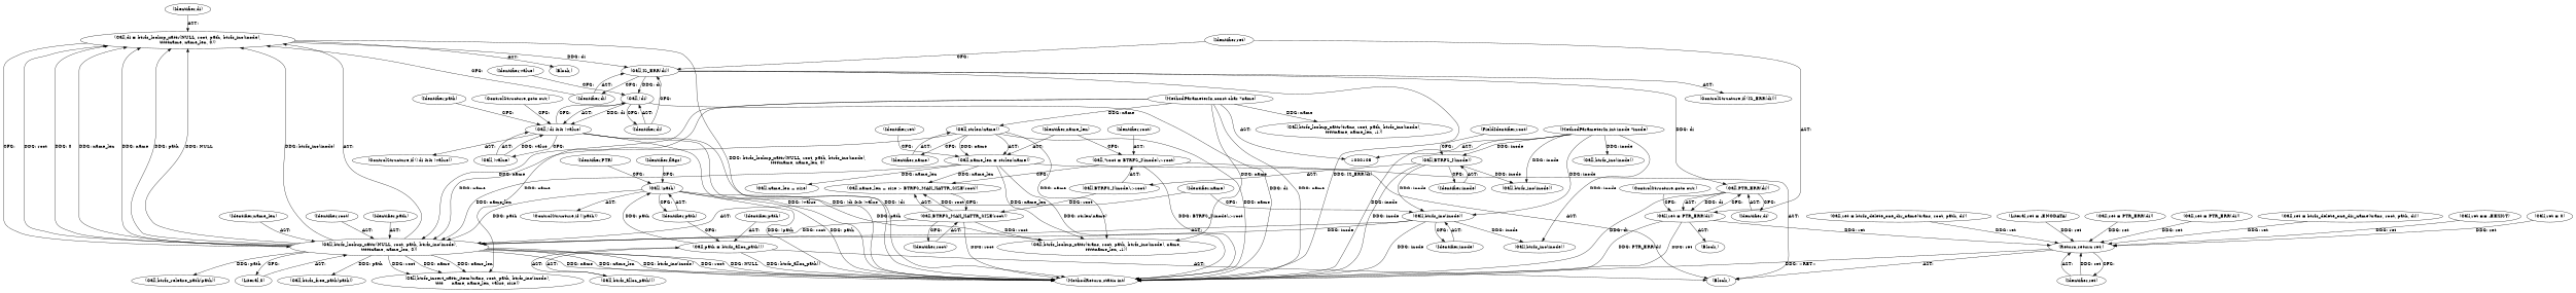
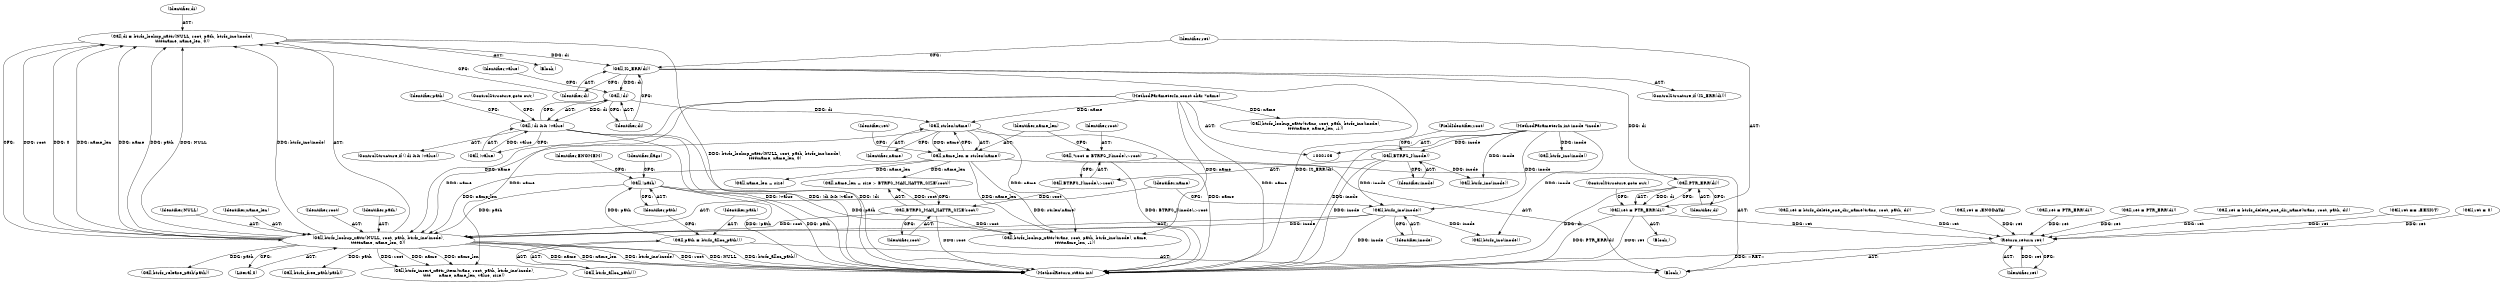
  digraph {
    n1 [label="(Call,di = btrfs_lookup_xattr(NULL, root, path, btrfs_ino(inode),\n\t\t\t\t\tname, name_len, 0))"]
    n2 [label="(Call,btrfs_lookup_xattr(NULL, root, path, btrfs_ino(inode),\n\t\t\t\t\tname, name_len, 0))"]
    n3 [label="(Call,IS_ERR(di))"]
    n4 [label="(MethodReturn,static int)"]
    n5 [label="(Block,)"]
    n6 [label="(Call,btrfs_release_path(path))"]
    n7 [label="(Literal,0)"]
    n8 [label="(Call,btrfs_free_path(path))"]
    n9 [label="(Call,btrfs_insert_xattr_item(trans, root, path, btrfs_ino(inode),\n\t\t\t\t      name, name_len, value, size))"]
    n10 [label="(Call,PTR_ERR(di))"]
    n11 [label="(Call,!di)"]
    n12 [label="(ControlStructure,if (IS_ERR(di)))"]
    n13 [label="(Identifier,di)"]
    n14 [label="(Call,BTRFS_MAX_XATTR_SIZE(root))"]
    n15 [label="(Identifier,root)"]
    n16 [label="(Call,btrfs_lookup_xattr(trans, root, path, btrfs_ino(inode), name,\n\t\t\t\t\tname_len, -1))"]
    n17 [label="(Call,name_len + size > BTRFS_MAX_XATTR_SIZE(root))"]
    n18 [label="(Call,*root = BTRFS_I(inode)->root)"]
    n19 [label="(Block,)"]
    n20 [label="(Call,BTRFS_I(inode)->root)"]
    n21 [label="(Call,!path)"]
    n22 [label="(Identifier,path)"]
-   n23 [label="(ControlStructure,if (!path))"]
    n24 [label="(Call,path = btrfs_alloc_path())"]
    n25 [label="(Call,btrfs_alloc_path())"]
    n26 [label="(Call,btrfs_ino(inode))"]
    n27 [label="(Call,btrfs_ino(inode))"]
    n28 [label="(Identifier,inode)"]
    n29 [label="(Call,BTRFS_I(inode))"]
    n30 [label="(Call,btrfs_ino(inode))"]
    n31 [label="(Identifier,inode)"]
    n32 [label="(MethodParameterIn,int inode *inode)"]
    n33 [label="(Call,btrfs_ino(inode))"]
    1000105
    n35 [label="(Call,strlen(name))"]
    n36 [label="(Call,name_len = strlen(name))"]
    n37 [label="(Identifier,name)"]
    n38 [label="(Call,name_len + size)"]
    n39 [label="(MethodParameterIn,const char *name)"]
    n40 [label="(Call,btrfs_lookup_xattr(trans, root, path, btrfs_ino(inode),\n\t\t\t\t\tname, name_len, -1))"]
    n41 [label="(Call,ret = PTR_ERR(di))"]
    n42 [label="(Identifier,di)"]
    n43 [label="(Call,!di && !value)"]
    n44 [label="(Identifier,di)"]
    n45 [label="(Return,return ret;)"]
    n46 [label="(Block,)"]
    n47 [label="(Identifier,ret)"]
    n48 [label="(ControlStructure,if (!di && !value))"]
    n49 [label="(Call,!value)"]
    n50 [label="(Identifier,path)"]
    n51 [label="(ControlStructure,goto out;)"]
    n52 [label="(ControlStructure,goto out;)"]
    n53 [label="(Identifier,value)"]
    n54 [label="(Identifier,root)"]
    n55 [label="(Identifier,flags)"]
    n56 [label="(Call,ret == -EEXIST)"]
+   n57 [label="(Identifier,NULL)"]
    n58 [label="(Identifier,name_len)"]
    n59 [label="(Identifier,di)"]
    n60 [label="(Call,ret = 0)"]
    n61 [label="(Identifier,root)"]
    n62 [label="(Identifier,path)"]
    n63 [label="(Call,ret = btrfs_delete_one_dir_name(trans, root, path, di))"]
-   n64 [label="(Literal,ret = -ENODATA)"]
+   n64 [label="(Call,ret = -ENODATA)"]
    n65 [label="(Call,ret = PTR_ERR(di))"]
    n66 [label="(Identifier,name)"]
-   n67 [label="(Identifier,PTR)"]
+   n67 [label="(Identifier,ENOMEM)"]
    n68 [label="(Identifier,ret)"]
    n69 [label="(Call,ret = PTR_ERR(di))"]
    n70 [label="(Identifier,path)"]
    n71 [label="(Identifier,ret)"]
    n72 [label="(Identifier,name_len)"]
    n73 [label="(FieldIdentifier,root)"]
    n74 [label="(Call,ret = btrfs_delete_one_dir_name(trans, root, path, di))"]
    n1 -> n2 [label="CFG: "]
    n1 -> n3 [label="DDG: di"]
    n1 -> n4 [label="DDG: btrfs_lookup_xattr(NULL, root, path, btrfs_ino(inode),\n\t\t\t\t\tname, name_len, 0)"]
    n1 -> n5 [label="AST: "]
    n2 -> n1 [label="AST: "]
    n2 -> n1 [label="DDG: root"]
    n2 -> n1 [label="DDG: 0"]
    n2 -> n1 [label="DDG: name_len"]
    n2 -> n1 [label="DDG: name"]
    n2 -> n1 [label="DDG: path"]
    n2 -> n1 [label="DDG: NULL"]
    n2 -> n1 [label="DDG: btrfs_ino(inode)"]
    n2 -> n4 [label="DDG: btrfs_ino(inode)"]
    n2 -> n4 [label="DDG: root"]
    n2 -> n4 [label="DDG: NULL"]
    n2 -> n4 [label="DDG: name"]
    n2 -> n4 [label="DDG: name_len"]
    n2 -> n6 [label="DDG: path"]
    n2 -> n7 [label="CFG: "]
    n2 -> n8 [label="DDG: path"]
    n2 -> n9 [label="DDG: root"]
    n2 -> n9 [label="DDG: name"]
    n2 -> n9 [label="DDG: name_len"]
    n3 -> n4 [label="DDG: IS_ERR(di)"]
    n3 -> n10 [label="DDG: di"]
    n3 -> n11 [label="DDG: di"]
    n3 -> n12 [label="AST: "]
    n3 -> n13 [label="CFG: "]
    n7 -> n2 [label="AST: "]
    n10 -> n4 [label="DDG: di"]
    n10 -> n41 [label="AST: "]
    n10 -> n41 [label="DDG: di"]
    n10 -> n42 [label="CFG: "]
-   n11 -> n4 [label="DDG: di"]
+   n11 -> n35 [label="DDG: di"]
    n11 -> n43 [label="AST: "]
    n11 -> n43 [label="DDG: di"]
    n11 -> n44 [label="CFG: "]
    n13 -> n1 [label="CFG: "]
    n13 -> n3 [label="AST: "]
    n14 -> n2 [label="DDG: root"]
    n14 -> n4 [label="DDG: root"]
    n14 -> n15 [label="CFG: "]
    n14 -> n16 [label="DDG: root"]
    n14 -> n17 [label="AST: "]
    n14 -> n17 [label="DDG: root"]
    n15 -> n14 [label="AST: "]
    n17 -> n14 [label="CFG: "]
    n18 -> n4 [label="DDG: BTRFS_I(inode)->root"]
    n18 -> n19 [label="AST: "]
-   n18 -> n17 [label="CFG: "]
+   n18 -> n20 [label="CFG: "]
    n20 -> n14 [label="DDG: root"]
    n20 -> n18 [label="AST: "]
    n21 -> n2 [label="DDG: path"]
    n21 -> n4 [label="DDG: !path"]
    n21 -> n4 [label="DDG: path"]
    n21 -> n16 [label="DDG: path"]
    n21 -> n22 [label="CFG: "]
-   n21 -> n23 [label="AST: "]
    n22 -> n21 [label="AST: "]
    n22 -> n24 [label="CFG: "]
    n24 -> n4 [label="DDG: btrfs_alloc_path()"]
    n24 -> n19 [label="AST: "]
    n24 -> n21 [label="DDG: path"]
    n24 -> n25 [label="AST: "]
    n25 -> n24 [label="AST: "]
    n26 -> n2 [label="AST: "]
    n26 -> n2 [label="DDG: inode"]
    n26 -> n4 [label="DDG: inode"]
    n26 -> n27 [label="DDG: inode"]
    n26 -> n28 [label="CFG: "]
    n28 -> n26 [label="AST: "]
    n29 -> n4 [label="DDG: inode"]
    n29 -> n20 [label="AST: "]
    n29 -> n26 [label="DDG: inode"]
    n29 -> n30 [label="DDG: inode"]
    n29 -> n31 [label="CFG: "]
    n31 -> n29 [label="AST: "]
    n32 -> n4 [label="DDG: inode"]
    n32 -> n26 [label="DDG: inode"]
    n32 -> n27 [label="DDG: inode"]
    n32 -> n29 [label="DDG: inode"]
    n32 -> n30 [label="DDG: inode"]
    n32 -> n33 [label="DDG: inode"]
    n32 -> 1000105 [label="AST: "]
    n35 -> n2 [label="DDG: name"]
    n35 -> n4 [label="DDG: name"]
    n35 -> n16 [label="DDG: name"]
    n35 -> n36 [label="AST: "]
    n35 -> n36 [label="DDG: name"]
    n35 -> n37 [label="CFG: "]
    n36 -> n2 [label="DDG: name_len"]
    n36 -> n4 [label="DDG: strlen(name)"]
    n36 -> n16 [label="DDG: name_len"]
    n36 -> n17 [label="DDG: name_len"]
    n36 -> n19 [label="AST: "]
+   n36 -> n35 [label="CFG: "]
    n36 -> n38 [label="DDG: name_len"]
    n37 -> n35 [label="AST: "]
    n39 -> n2 [label="DDG: name"]
    n39 -> n4 [label="DDG: name"]
    n39 -> n9 [label="DDG: name"]
    n39 -> n16 [label="DDG: name"]
    n39 -> 1000105 [label="AST: "]
    n39 -> n35 [label="DDG: name"]
    n39 -> n40 [label="DDG: name"]
    n41 -> n4 [label="DDG: PTR_ERR(di)"]
    n41 -> n4 [label="DDG: ret"]
    n41 -> n10 [label="CFG: "]
    n41 -> n45 [label="DDG: ret"]
    n41 -> n46 [label="AST: "]
    n42 -> n10 [label="AST: "]
    n43 -> n4 [label="DDG: !di && !value"]
    n43 -> n4 [label="DDG: !di"]
    n43 -> n4 [label="DDG: !value"]
    n43 -> n11 [label="CFG: "]
    n43 -> n48 [label="AST: "]
    n43 -> n49 [label="CFG: "]
    n44 -> n3 [label="CFG: "]
    n44 -> n11 [label="AST: "]
    n45 -> n4 [label="DDG: <RET>"]
    n45 -> n19 [label="AST: "]
    n45 -> n47 [label="CFG: "]
    n47 -> n45 [label="AST: "]
    n47 -> n45 [label="DDG: ret"]
    n49 -> n43 [label="AST: "]
    n49 -> n43 [label="DDG: value"]
    n50 -> n43 [label="CFG: "]
    n51 -> n43 [label="CFG: "]
    n52 -> n41 [label="CFG: "]
    n53 -> n11 [label="CFG: "]
    n54 -> n18 [label="AST: "]
    n55 -> n21 [label="CFG: "]
    n56 -> n45 [label="DDG: ret"]
+   n57 -> n2 [label="AST: "]
    n58 -> n2 [label="AST: "]
    n59 -> n1 [label="AST: "]
    n60 -> n45 [label="DDG: ret"]
    n61 -> n2 [label="AST: "]
    n62 -> n2 [label="AST: "]
    n63 -> n45 [label="DDG: ret"]
    n64 -> n45 [label="DDG: ret"]
    n65 -> n45 [label="DDG: ret"]
    n66 -> n2 [label="AST: "]
    n66 -> n26 [label="CFG: "]
    n67 -> n21 [label="CFG: "]
    n68 -> n36 [label="CFG: "]
    n69 -> n45 [label="DDG: ret"]
    n70 -> n24 [label="AST: "]
    n71 -> n3 [label="CFG: "]
    n71 -> n41 [label="AST: "]
    n72 -> n18 [label="CFG: "]
    n72 -> n36 [label="AST: "]
    n73 -> n29 [label="CFG: "]
    n74 -> n45 [label="DDG: ret"]
  }
